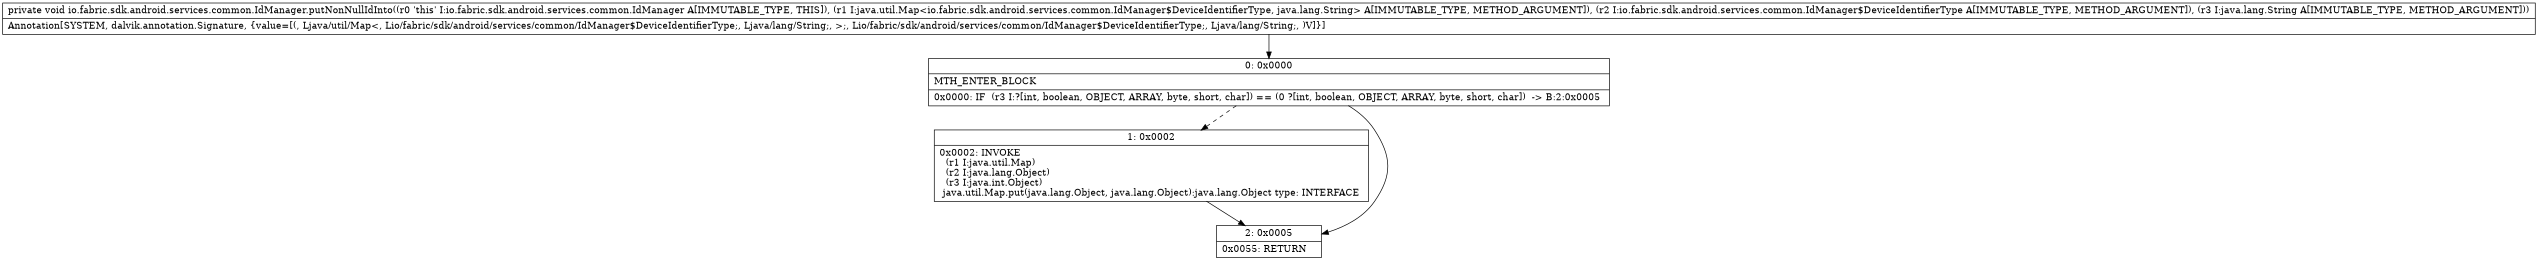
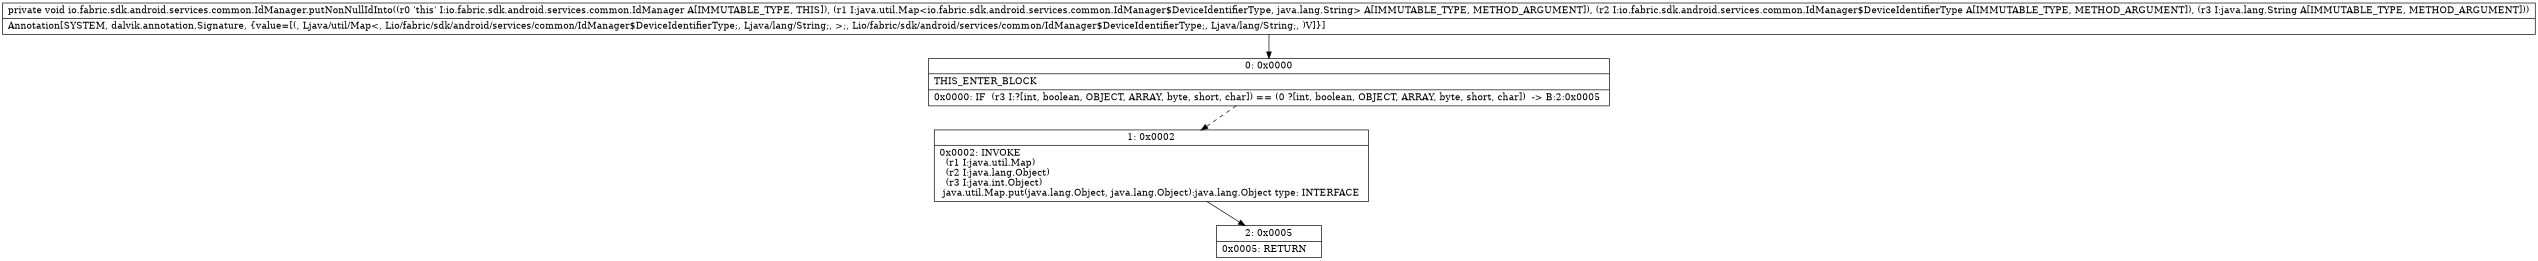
  digraph {
    node [shape=record]
-   n1 [label="{0\:\ 0x0000|MTH_ENTER_BLOCK\l|0x0000: IF  (r3 I:?[int, boolean, OBJECT, ARRAY, byte, short, char]) == (0 ?[int, boolean, OBJECT, ARRAY, byte, short, char])  \-\> B:2:0x0005 \l}"]
+   n1 [label="{0\:\ 0x0000|THIS_ENTER_BLOCK\l|0x0000: IF  (r3 I:?[int, boolean, OBJECT, ARRAY, byte, short, char]) == (0 ?[int, boolean, OBJECT, ARRAY, byte, short, char])  \-\> B:2:0x0005 \l}"]
    n2 [label="{1\:\ 0x0002|0x0002: INVOKE  \l  (r1 I:java.util.Map)\l  (r2 I:java.lang.Object)\l  (r3 I:java.int.Object)\l java.util.Map.put(java.lang.Object, java.lang.Object):java.lang.Object type: INTERFACE \l}"]
-   n3 [label="{2\:\ 0x0005|0x0055: RETURN   \l}"]
+   n3 [label="{2\:\ 0x0005|0x0005: RETURN   \l}"]
    n4 [label="{private void io.fabric.sdk.android.services.common.IdManager.putNonNullIdInto((r0 'this' I:io.fabric.sdk.android.services.common.IdManager A[IMMUTABLE_TYPE, THIS]), (r1 I:java.util.Map\<io.fabric.sdk.android.services.common.IdManager$DeviceIdentifierType, java.lang.String\> A[IMMUTABLE_TYPE, METHOD_ARGUMENT]), (r2 I:io.fabric.sdk.android.services.common.IdManager$DeviceIdentifierType A[IMMUTABLE_TYPE, METHOD_ARGUMENT]), (r3 I:java.lang.String A[IMMUTABLE_TYPE, METHOD_ARGUMENT]))  | Annotation[SYSTEM, dalvik.annotation.Signature, \{value=[(, Ljava\/util\/Map\<, Lio\/fabric\/sdk\/android\/services\/common\/IdManager$DeviceIdentifierType;, Ljava\/lang\/String;, \>;, Lio\/fabric\/sdk\/android\/services\/common\/IdManager$DeviceIdentifierType;, Ljava\/lang\/String;, )V]\}]\l}"]
    n1 -> n2 [style=dashed]
-   n1 -> n3
    n2 -> n3
    n4 -> n1
  }
